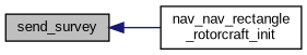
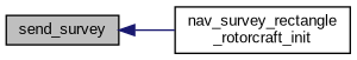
  digraph {
    rankdir=LR
    fontname="Liberation Sans"
    node [color=black fontname="Liberation Sans" fontsize=10 shape=record style=filled]
    n1 [fillcolor=grey75 fontcolor=black height=0.2 label=send_survey width=0.4]
-   n2 [fillcolor=white height=0.2 label="nav_nav_rectangle\l_rotorcraft_init" width=0.4]
+   n2 [fillcolor=white height=0.2 label="nav_survey_rectangle\l_rotorcraft_init" width=0.4]
    n1 -> n2 [color=midnightblue dir=back fontname="Liberation Sans" fontsize=10 labelfontname=FreeSans labelfontsize=10 style=solid]
  }
